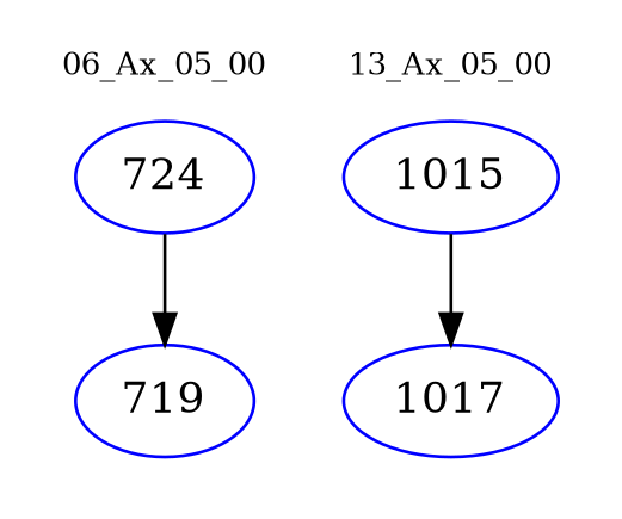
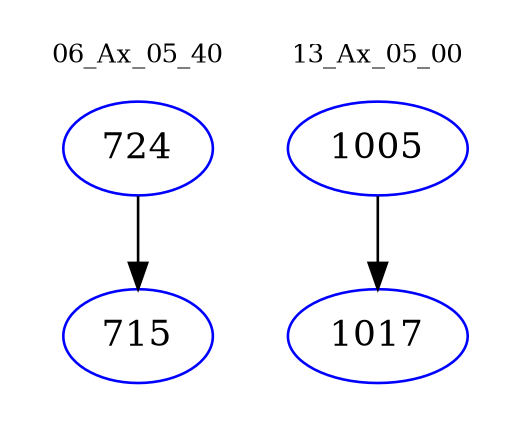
  digraph {
    node [color=blue]
    edge [color=black]
    n1 [label=724]
-   n2 [label=719]
-   n3 [label=1015]
+   n2 [label=715]
+   n3 [label=1005]
    n4 [label=1017]
    subgraph cluster_1 {
      color=white
      fontsize=10
-     label="06_Ax_05_00"
+     label="06_Ax_05_40"
      n1
      n2
    }
    subgraph cluster_2 {
      color=white
      fontsize=10
      label="13_Ax_05_00"
      n3
      n4
    }
    n1 -> n2
    n3 -> n4
  }
